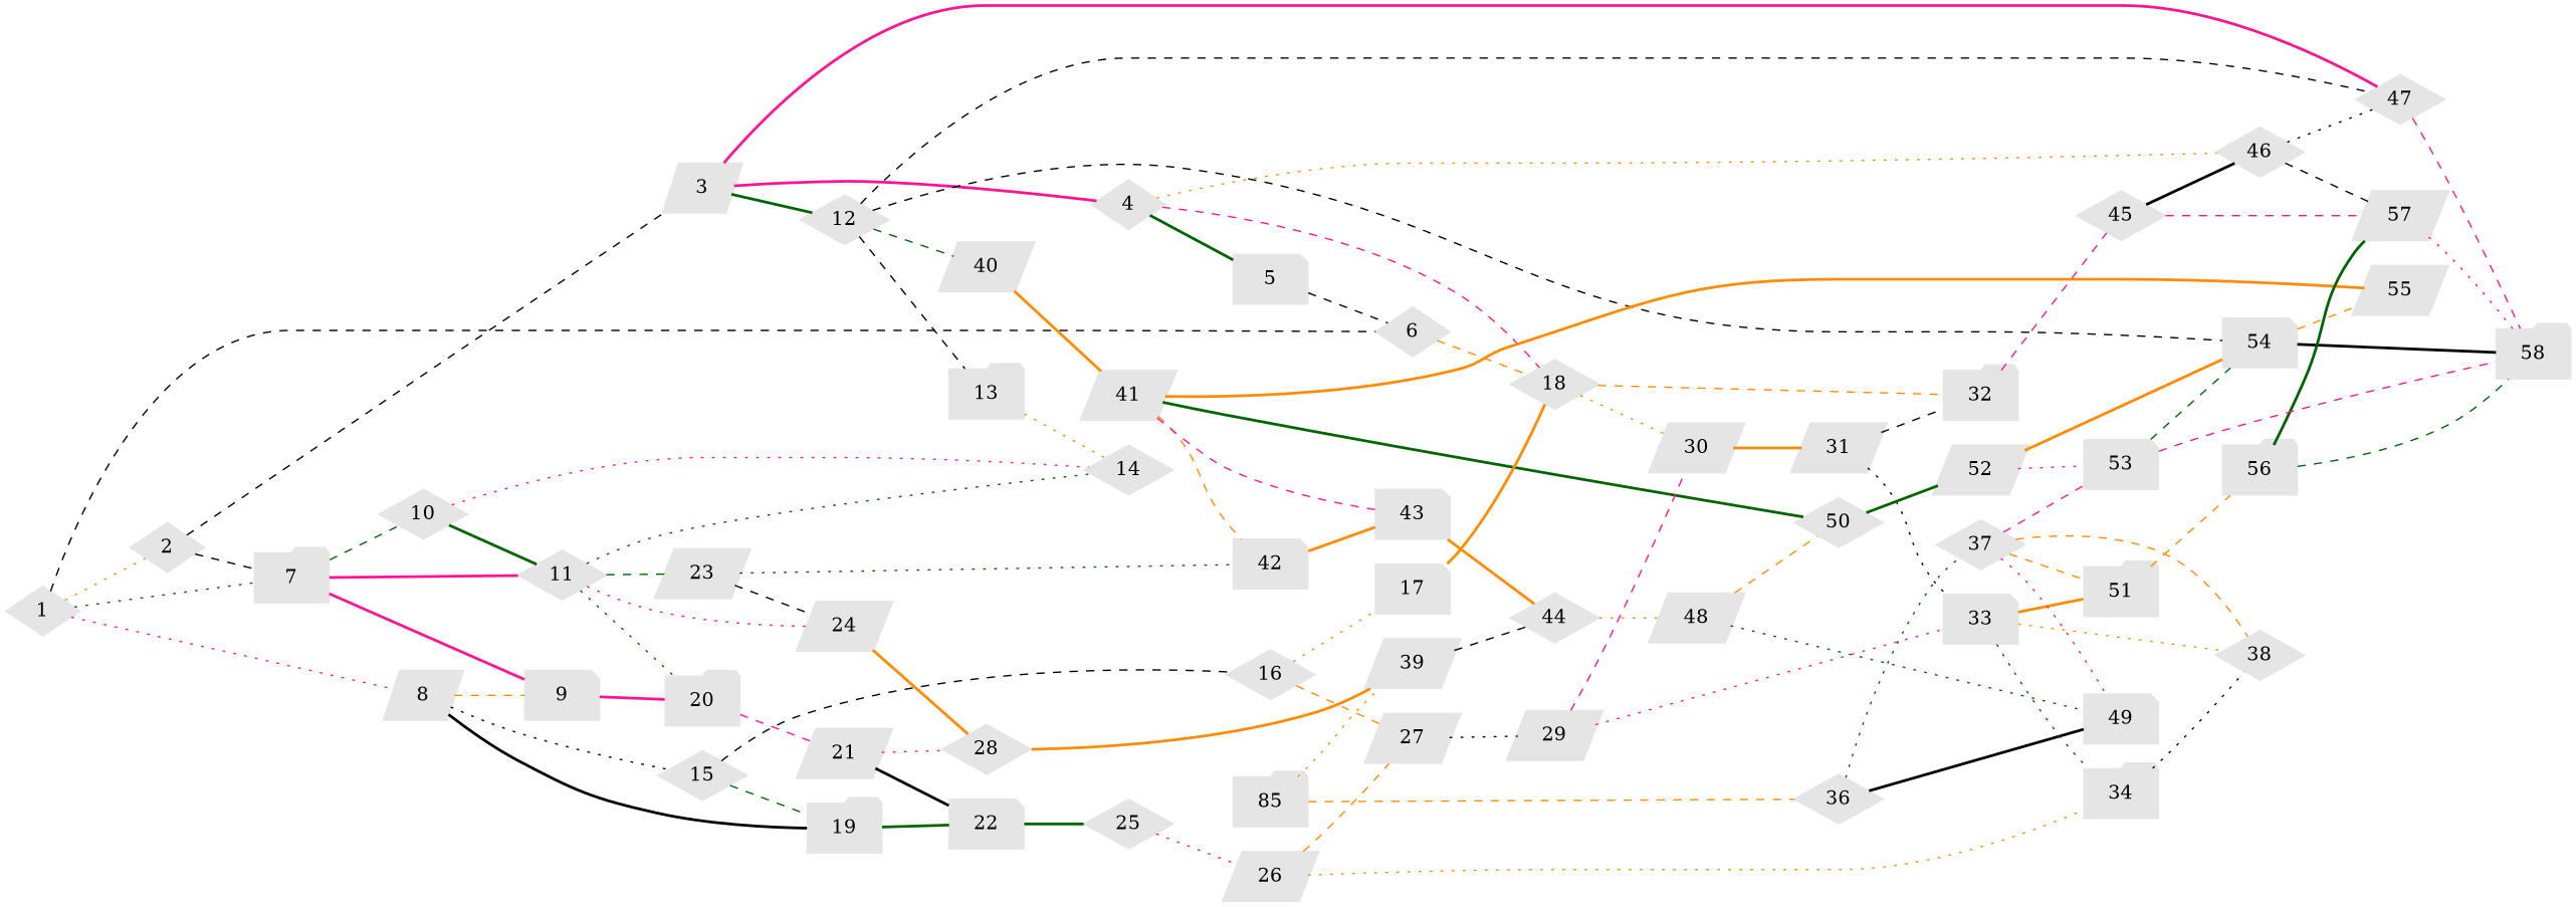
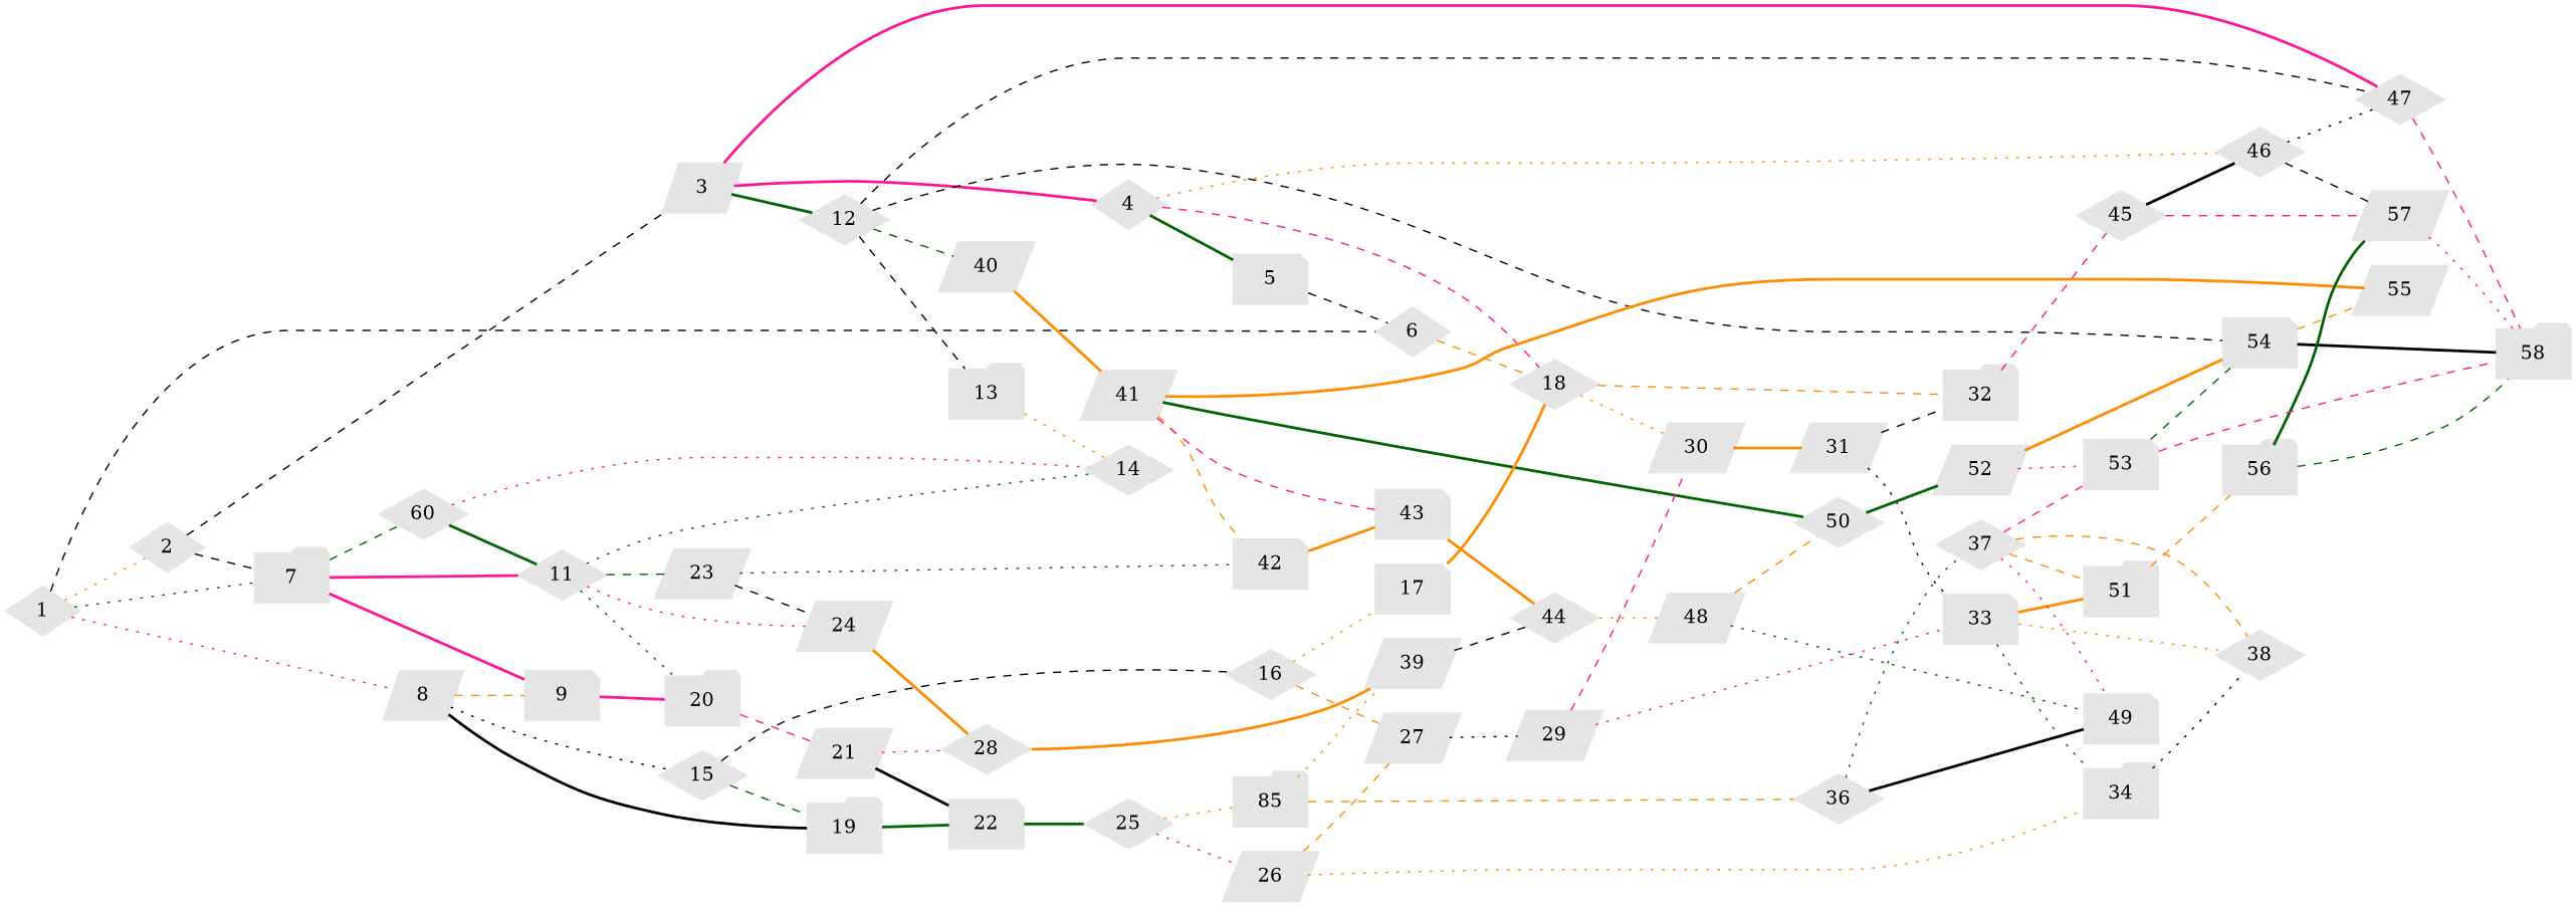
  graph {
    rankdir=LR
    node [color=gray90 shape=diamond style=filled]
    edge [color=darkorange style=dashed weight=1.0]
    1
    2
    6
    7 [shape=folder]
    8 [shape=parallelogram]
    3 [shape=parallelogram]
    18
    9 [shape=note]
-   10
+   10 [label=60]
    11
    15
    19 [shape=folder]
    4
    12
    47
    5 [shape=note]
    46
    13 [shape=folder]
    40 [shape=parallelogram]
    54 [shape=note]
    58 [shape=folder]
    30 [shape=parallelogram]
    32 [shape=folder]
    57 [shape=parallelogram]
    20 [shape=folder]
    14
    23 [shape=parallelogram]
    24 [shape=parallelogram]
    16
    22 [shape=note]
    21 [shape=parallelogram]
    42 [shape=note]
    28
    41 [shape=parallelogram]
    55 [shape=parallelogram]
    17 [shape=note]
    27 [shape=parallelogram]
    29 [shape=parallelogram]
    31 [shape=parallelogram]
    45
    25
    39 [shape=parallelogram]
    26 [shape=parallelogram]
    n44 [label=85 shape=folder]
    43 [shape=note]
    34 [shape=folder]
    36
    38
    33 [shape=note]
    44
    51 [shape=folder]
    56 [shape=folder]
    37
    49 [shape=note]
    53 [shape=note]
    48 [shape=parallelogram]
    50
    52 [shape=parallelogram]
    1 -- 2 [style=dotted]
    1 -- 6 [color=black]
    1 -- 7 [color=darkgreen style=dotted]
    1 -- 8 [color=deeppink style=dotted weight=2.0]
    2 -- 7 [color=black]
    2 -- 3 [color=black]
    6 -- 18
    7 -- 9 [color=deeppink style=bold]
    7 -- 10 [color=darkgreen]
    7 -- 11 [color=deeppink style=bold]
    8 -- 9
    8 -- 15 [color=black style=dotted]
    8 -- 19 [color=black style=bold]
    3 -- 4 [color=deeppink style=bold]
    3 -- 12 [color=darkgreen style=bold]
    3 -- 47 [color=deeppink style=bold]
    18 -- 30 [style=dotted]
    18 -- 32
    9 -- 20 [color=deeppink style=bold]
    10 -- 11 [color=darkgreen style=bold]
    10 -- 14 [color=deeppink style=dotted]
    11 -- 20 [color=darkgreen style=dotted]
    11 -- 14 [color=darkgreen style=dotted]
    11 -- 23 [color=darkgreen]
    11 -- 24 [color=deeppink style=dotted]
    15 -- 19 [color=darkgreen]
    15 -- 16 [color=black]
    19 -- 22 [color=darkgreen style=bold]
    4 -- 18 [color=deeppink]
    4 -- 5 [color=darkgreen style=bold]
    4 -- 46 [style=dotted]
    12 -- 47 [color=black]
    12 -- 13 [color=black weight=2.0]
    12 -- 40 [color=darkgreen]
    12 -- 54 [color=black]
    47 -- 58 [color=deeppink]
    5 -- 6 [color=black]
    46 -- 47 [color=black style=dotted]
    46 -- 57 [color=black]
    13 -- 14 [style=dotted]
    40 -- 41 [style=bold weight=2.0]
    54 -- 58 [color=black style=bold]
    54 -- 55 [weight=2.0]
    30 -- 31 [style=bold]
    32 -- 45 [color=deeppink]
    57 -- 58 [color=deeppink style=dotted]
    20 -- 21 [color=deeppink]
    23 -- 24 [color=black]
    23 -- 42 [color=darkgreen style=dotted]
    24 -- 28 [style=bold]
    16 -- 17 [style=dotted]
    16 -- 27
    22 -- 25 [color=darkgreen style=bold]
    21 -- 22 [color=black style=bold]
    21 -- 28 [color=deeppink style=dotted]
    42 -- 43 [style=bold]
    28 -- 39 [style=bold]
    41 -- 42
    41 -- 55 [style=bold]
    41 -- 43 [color=deeppink]
    41 -- 50 [color=darkgreen style=bold]
    17 -- 18 [style=bold]
    27 -- 29 [color=black style=dotted]
    29 -- 30 [color=deeppink]
    29 -- 33 [color=deeppink style=dotted]
    31 -- 32 [color=black]
    31 -- 33 [color=black style=dotted]
    45 -- 46 [color=black style=bold]
    45 -- 57 [color=deeppink]
    25 -- 26 [color=deeppink style=dotted]
+   25 -- n44 [style=dotted]
    39 -- 44 [color=black]
    26 -- 27
    26 -- 34 [style=dotted]
    n44 -- 39 [style=dotted]
    n44 -- 36
    43 -- 44 [style=bold]
    34 -- 38 [color=black style=dotted]
    36 -- 37 [color=darkgreen style=dotted]
    36 -- 49 [color=black style=bold]
    33 -- 34 [color=darkgreen style=dotted]
    33 -- 38 [style=dotted]
    33 -- 51 [style=bold weight=2.0]
    44 -- 48 [style=dotted]
    51 -- 56
    56 -- 58 [color=darkgreen]
    56 -- 57 [color=darkgreen style=bold]
    37 -- 38
    37 -- 51
    37 -- 49 [color=deeppink style=dotted]
    37 -- 53 [color=deeppink weight=2.0]
    53 -- 54 [color=darkgreen]
    53 -- 58 [color=deeppink]
    48 -- 49 [color=darkgreen style=dotted]
    48 -- 50
    50 -- 52 [color=darkgreen style=bold]
    52 -- 54 [style=bold]
    52 -- 53 [color=deeppink style=dotted]
  }
